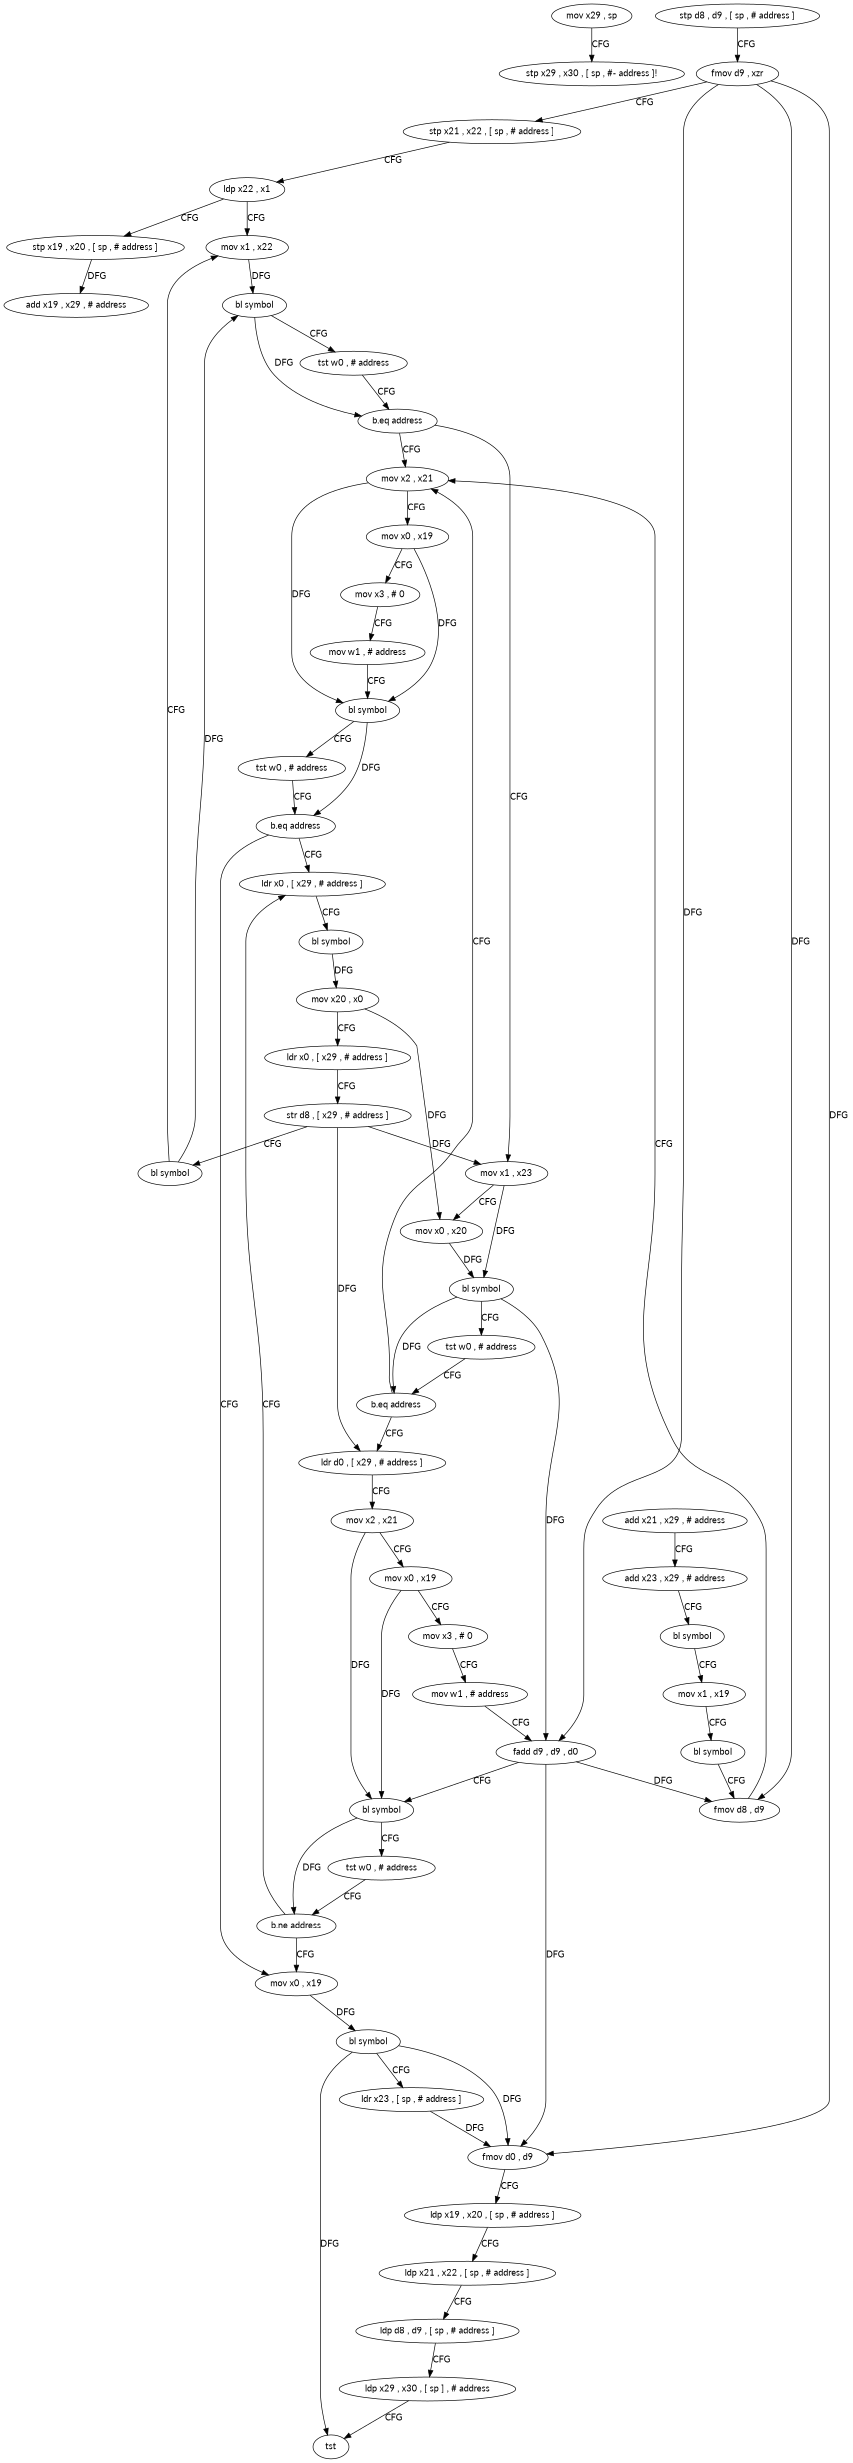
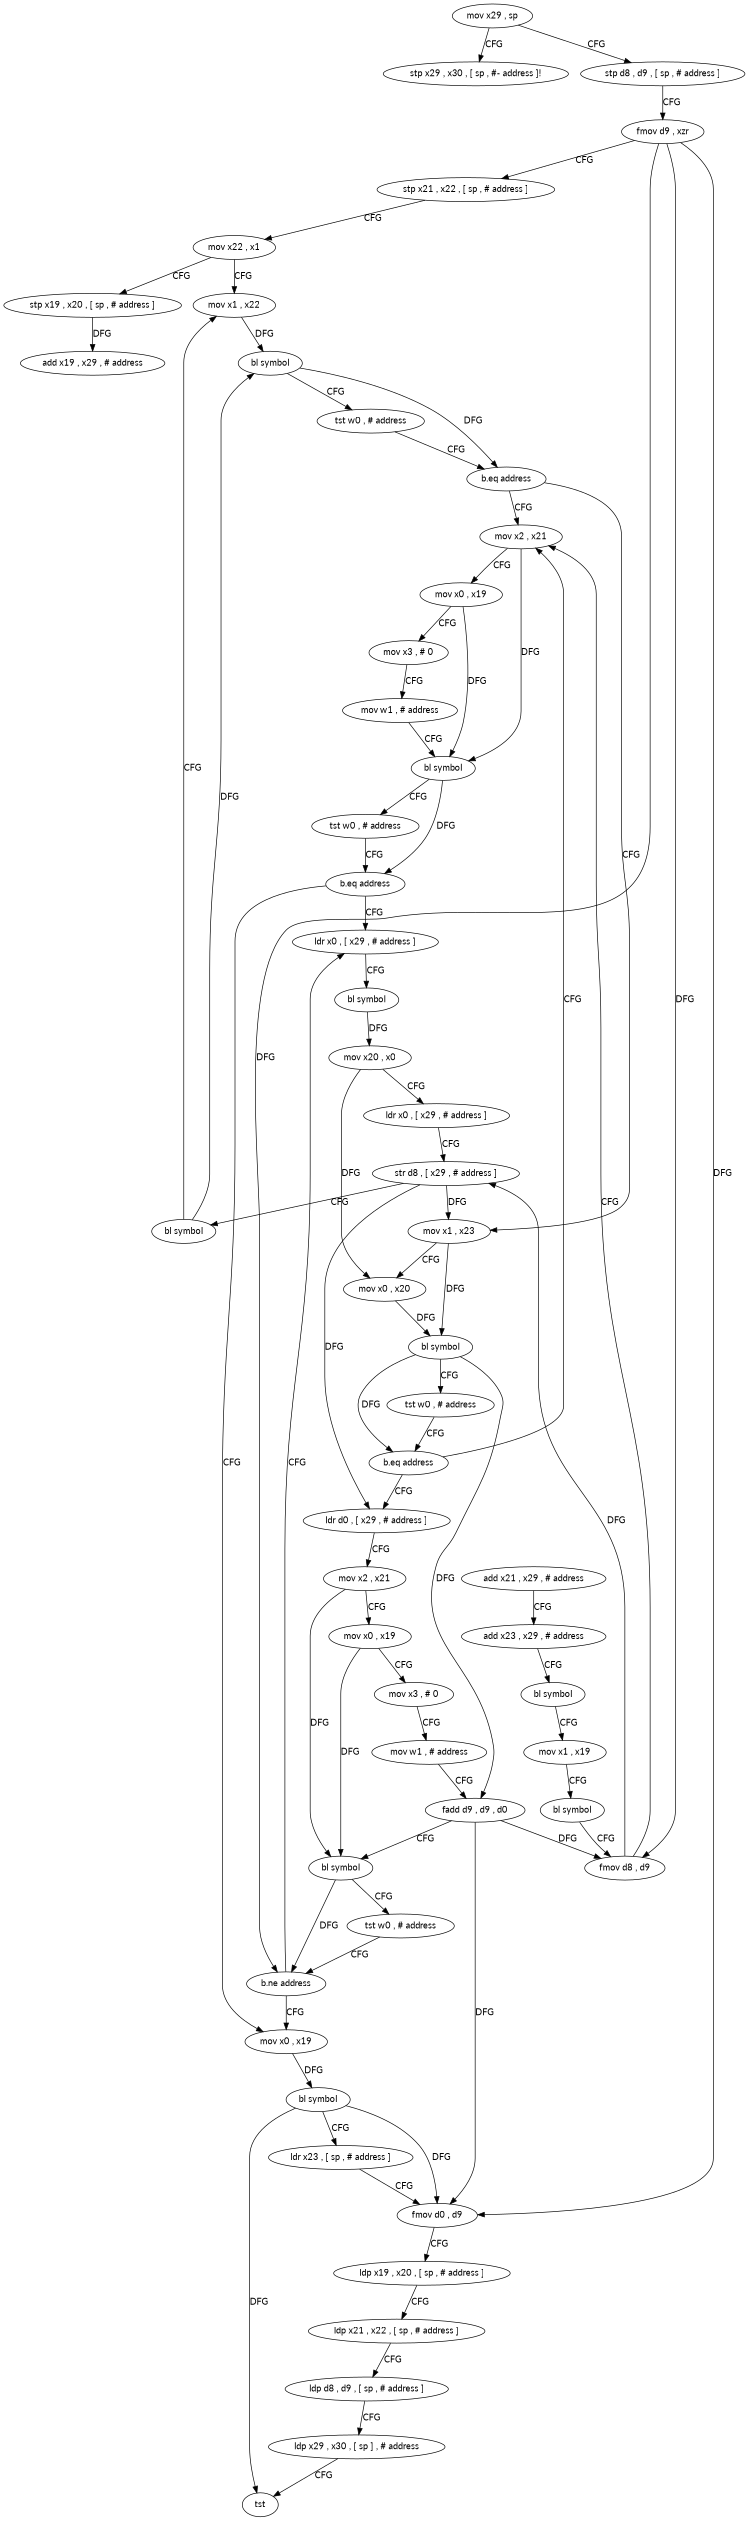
  digraph {
    fontname=Lato
    node [fontname=Lato]
    edge [fontname=Lato]
    n1 [label="stp x29 , x30 , [ sp , #- address ]!"]
    n2 [label="mov x29 , sp"]
    n3 [label="stp d8 , d9 , [ sp , # address ]"]
    n4 [label="fmov d9 , xzr"]
    n5 [label="stp x21 , x22 , [ sp , # address ]"]
    n6 [label="fmov d8 , d9"]
    n7 [label="fmov d0 , d9"]
    n8 [label="fadd d9 , d9 , d0"]
-   n9 [label="ldp x22 , x1"]
+   n9 [label="mov x22 , x1"]
    n10 [label="mov x2 , x21"]
    n11 [label="str d8 , [ x29 , # address ]"]
    n12 [label="ldp x19 , x20 , [ sp , # address ]"]
    n13 [label="bl symbol"]
    n14 [label="stp x19 , x20 , [ sp , # address ]"]
    n15 [label="mov x1 , x22"]
    n16 [label="add x19 , x29 , # address"]
    n17 [label="bl symbol"]
    n18 [label="add x21 , x29 , # address"]
    n19 [label="add x23 , x29 , # address"]
    n20 [label="bl symbol"]
    n21 [label="mov x1 , x19"]
    n22 [label="bl symbol"]
    n23 [label="mov x0 , x19"]
    n24 [label="bl symbol"]
    n25 [label="bl symbol"]
    n26 [label="mov x1 , x23"]
    n27 [label="ldr d0 , [ x29 , # address ]"]
    n28 [label="mov x3 , # 0"]
    n29 [label="tst w0 , # address"]
    n30 [label="b.eq address"]
    n31 [label="mov x0 , x19"]
    n32 [label="bl symbol"]
    n33 [label="ldr x23 , [ sp , # address ]"]
    n34 [label=tst]
    n35 [label="ldp x21 , x22 , [ sp , # address ]"]
    n36 [label="ldp d8 , d9 , [ sp , # address ]"]
    n37 [label="ldp x29 , x30 , [ sp ] , # address"]
    n38 [label="ldr x0 , [ x29 , # address ]"]
    n39 [label="bl symbol"]
    n40 [label="mov x20 , x0"]
    n41 [label="ldr x0 , [ x29 , # address ]"]
    n42 [label="mov x0 , x20"]
    n43 [label="bl symbol"]
    n44 [label="mov x2 , x21"]
    n45 [label="tst w0 , # address"]
    n46 [label="b.eq address"]
    n47 [label="tst w0 , # address"]
    n48 [label="b.eq address"]
    n49 [label="mov w1 , # address"]
    n50 [label="mov x0 , x19"]
    n51 [label="mov x3 , # 0"]
    n52 [label="tst w0 , # address"]
    n53 [label="b.ne address"]
    n54 [label="mov w1 , # address"]
    n2 -> n1 [label=CFG]
+   n2 -> n3 [label=CFG]
    n3 -> n4 [label=CFG]
    n4 -> n5 [label=CFG]
    n4 -> n6 [label=DFG]
    n4 -> n7 [label=DFG]
-   n4 -> n8 [label=DFG]
+   n4 -> n53 [label=DFG]
    n5 -> n9 [label=CFG]
    n6 -> n10 [label=CFG]
+   n6 -> n11 [label=DFG]
    n7 -> n12 [label=CFG]
    n8 -> n6 [label=DFG]
    n8 -> n7 [label=DFG]
    n8 -> n13 [label=CFG]
    n9 -> n14 [label=CFG]
    n9 -> n15 [label=CFG]
    n10 -> n23 [label=CFG]
    n10 -> n24 [label=DFG]
    n11 -> n25 [label=CFG]
    n11 -> n26 [label=DFG]
    n11 -> n27 [label=DFG]
    n12 -> n35 [label=CFG]
    n13 -> n52 [label=CFG]
    n13 -> n53 [label=DFG]
    n14 -> n16 [label=DFG]
    n15 -> n17 [label=DFG]
    n17 -> n45 [label=CFG]
    n17 -> n46 [label=DFG]
    n18 -> n19 [label=CFG]
    n19 -> n20 [label=CFG]
    n20 -> n21 [label=CFG]
    n21 -> n22 [label=CFG]
    n22 -> n6 [label=CFG]
    n23 -> n24 [label=DFG]
    n23 -> n28 [label=CFG]
    n24 -> n29 [label=CFG]
    n24 -> n30 [label=DFG]
    n25 -> n15 [label=CFG]
    n25 -> n17 [label=DFG]
    n26 -> n42 [label=CFG]
    n26 -> n43 [label=DFG]
    n27 -> n44 [label=CFG]
    n28 -> n49 [label=CFG]
    n29 -> n30 [label=CFG]
    n30 -> n31 [label=CFG]
    n30 -> n38 [label=CFG]
    n31 -> n32 [label=DFG]
    n32 -> n7 [label=DFG]
    n32 -> n33 [label=CFG]
    n32 -> n34 [label=DFG]
-   n33 -> n7 [label=DFG]
+   n33 -> n7 [label=CFG]
    n35 -> n36 [label=CFG]
    n36 -> n37 [label=CFG]
    n37 -> n34 [label=CFG]
    n38 -> n39 [label=CFG]
    n39 -> n40 [label=DFG]
    n40 -> n41 [label=CFG]
    n40 -> n42 [label=DFG]
    n41 -> n11 [label=CFG]
    n42 -> n43 [label=DFG]
    n43 -> n8 [label=DFG]
    n43 -> n47 [label=CFG]
    n43 -> n48 [label=DFG]
    n44 -> n13 [label=DFG]
    n44 -> n50 [label=CFG]
    n45 -> n46 [label=CFG]
    n46 -> n10 [label=CFG]
    n46 -> n26 [label=CFG]
    n47 -> n48 [label=CFG]
    n48 -> n10 [label=CFG]
    n48 -> n27 [label=CFG]
    n49 -> n24 [label=CFG]
    n50 -> n13 [label=DFG]
    n50 -> n51 [label=CFG]
    n51 -> n54 [label=CFG]
    n52 -> n53 [label=CFG]
    n53 -> n31 [label=CFG]
    n53 -> n38 [label=CFG]
    n54 -> n8 [label=CFG]
  }
